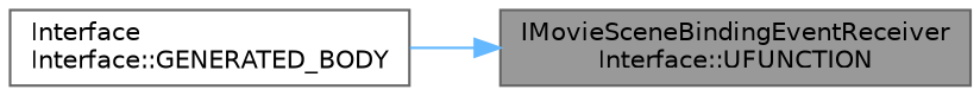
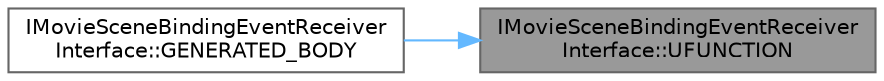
  digraph {
    rankdir=RL
    node [fontname=Helvetica fontsize=10 shape=box style=filled]
    n1 [color=gray40 fillcolor=grey60 fontcolor=black height=0.2 label="IMovieSceneBindingEventReceiver\lInterface::UFUNCTION" width=0.4]
-   n2 [color=grey40 fillcolor=white height=0.2 label="Interface\lInterface::GENERATED_BODY" width=0.4]
+   n2 [color=grey40 fillcolor=white height=0.2 label="IMovieSceneBindingEventReceiver\lInterface::GENERATED_BODY" width=0.4]
    n1 -> n2 [color=steelblue1 dir=back fontname=Helvetica fontsize=10 labelfontname=Helvetica labelfontsize=10 style=solid]
  }
